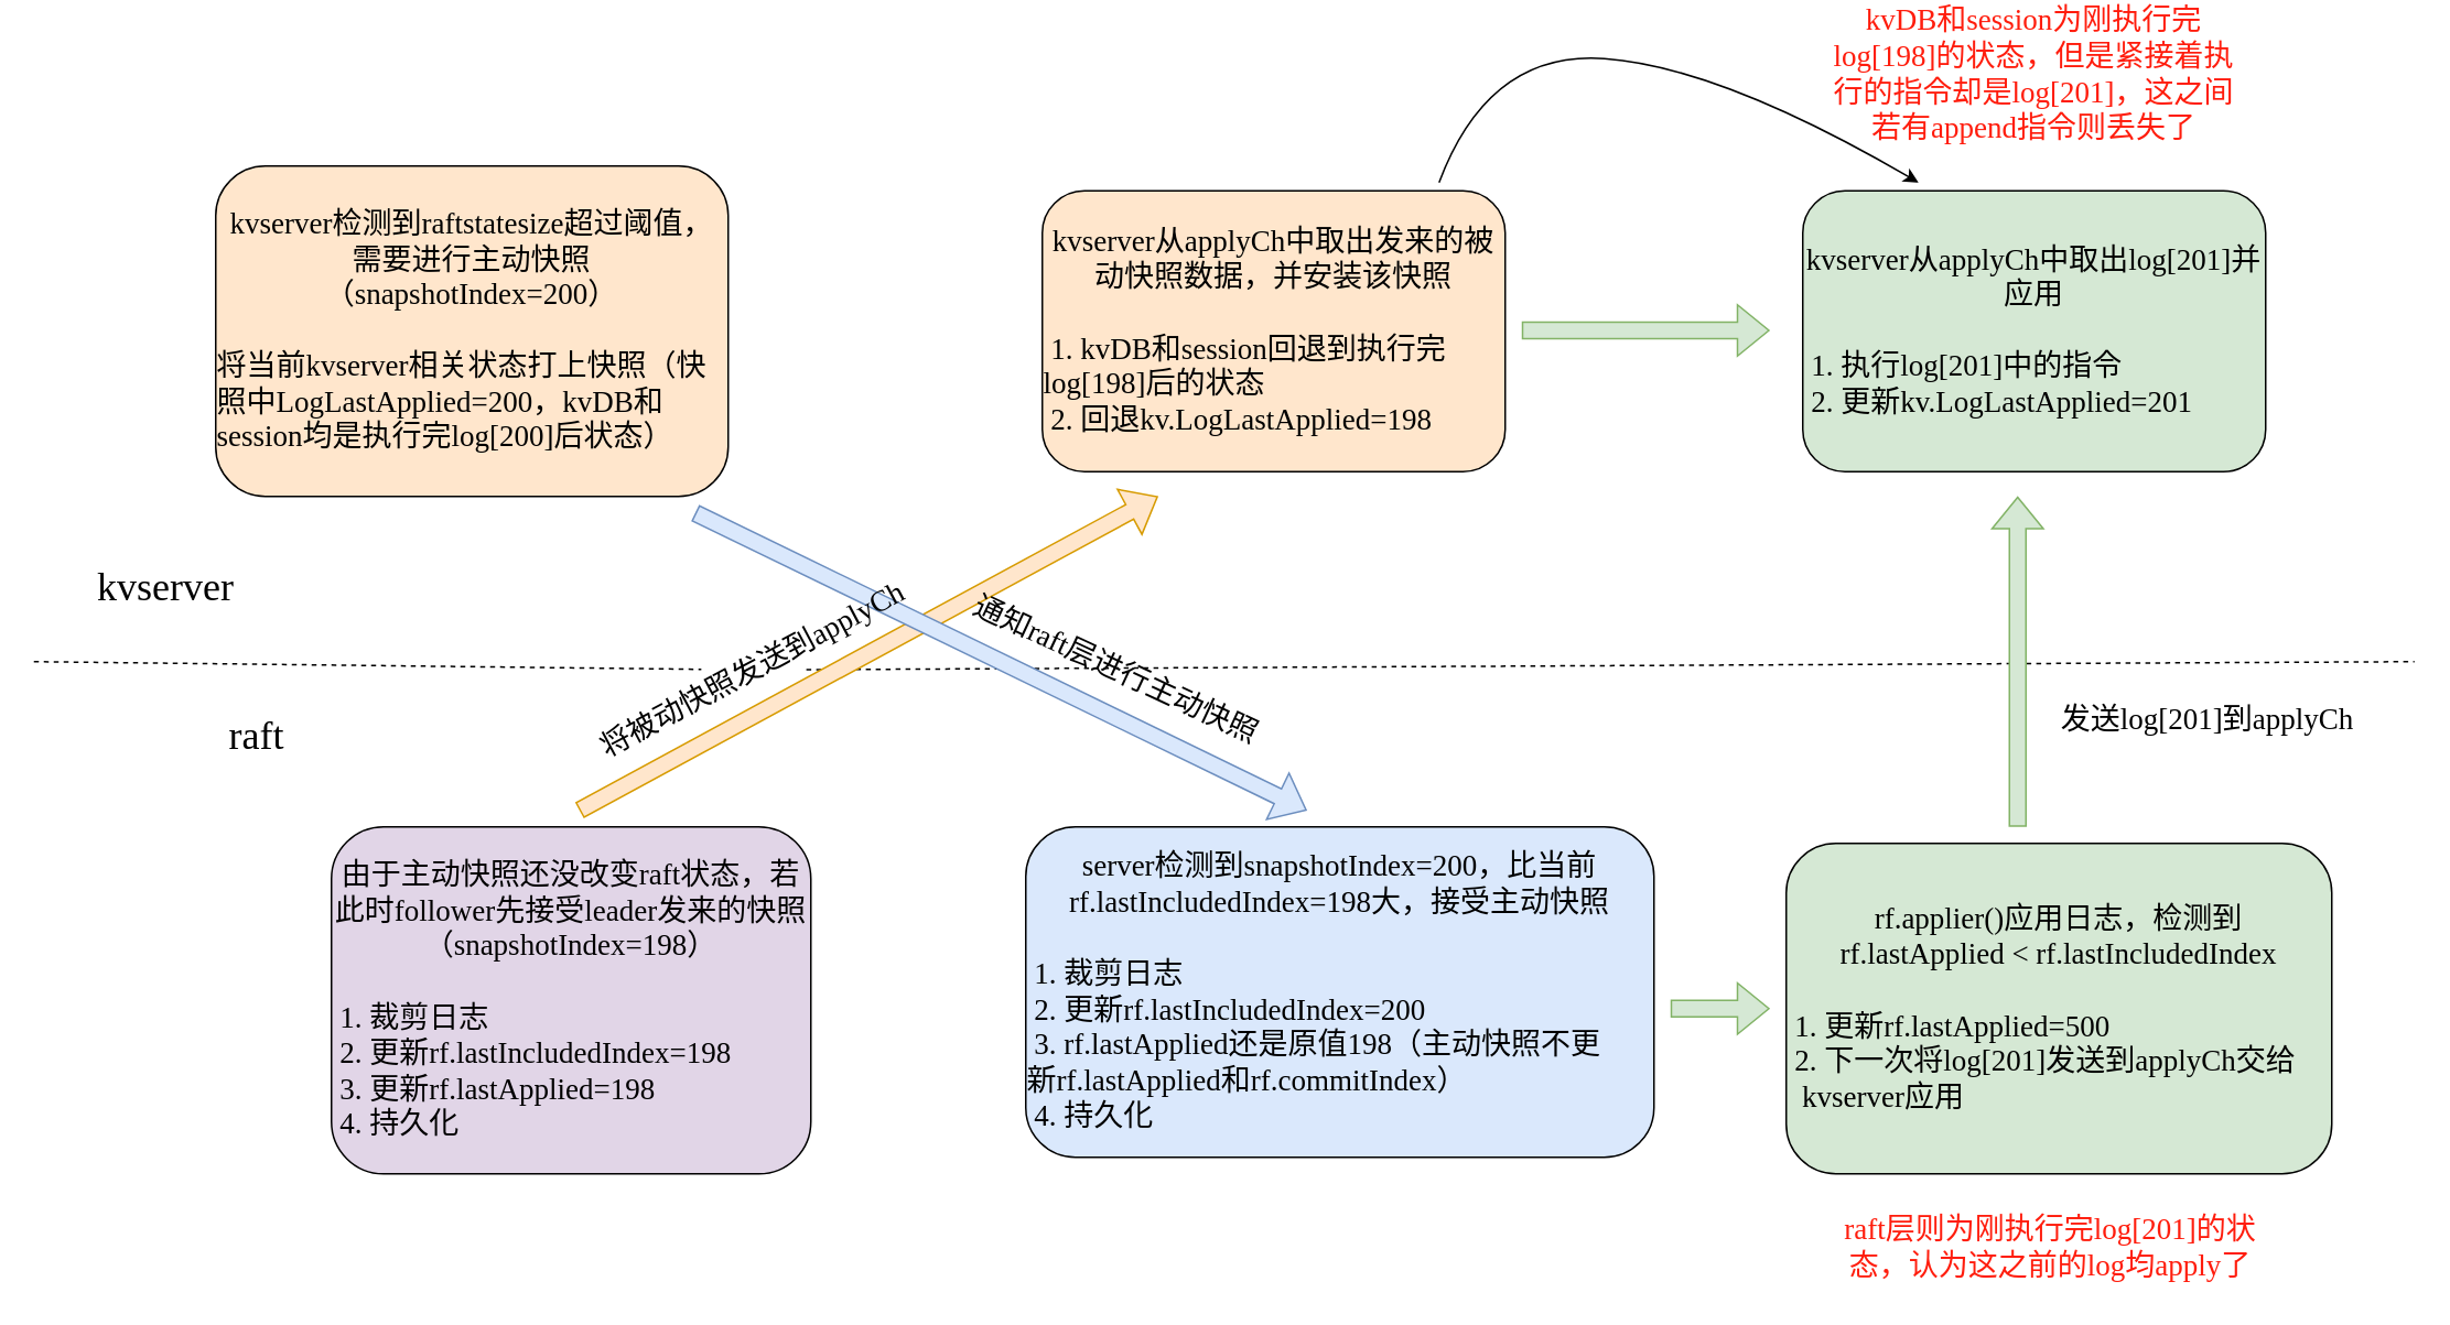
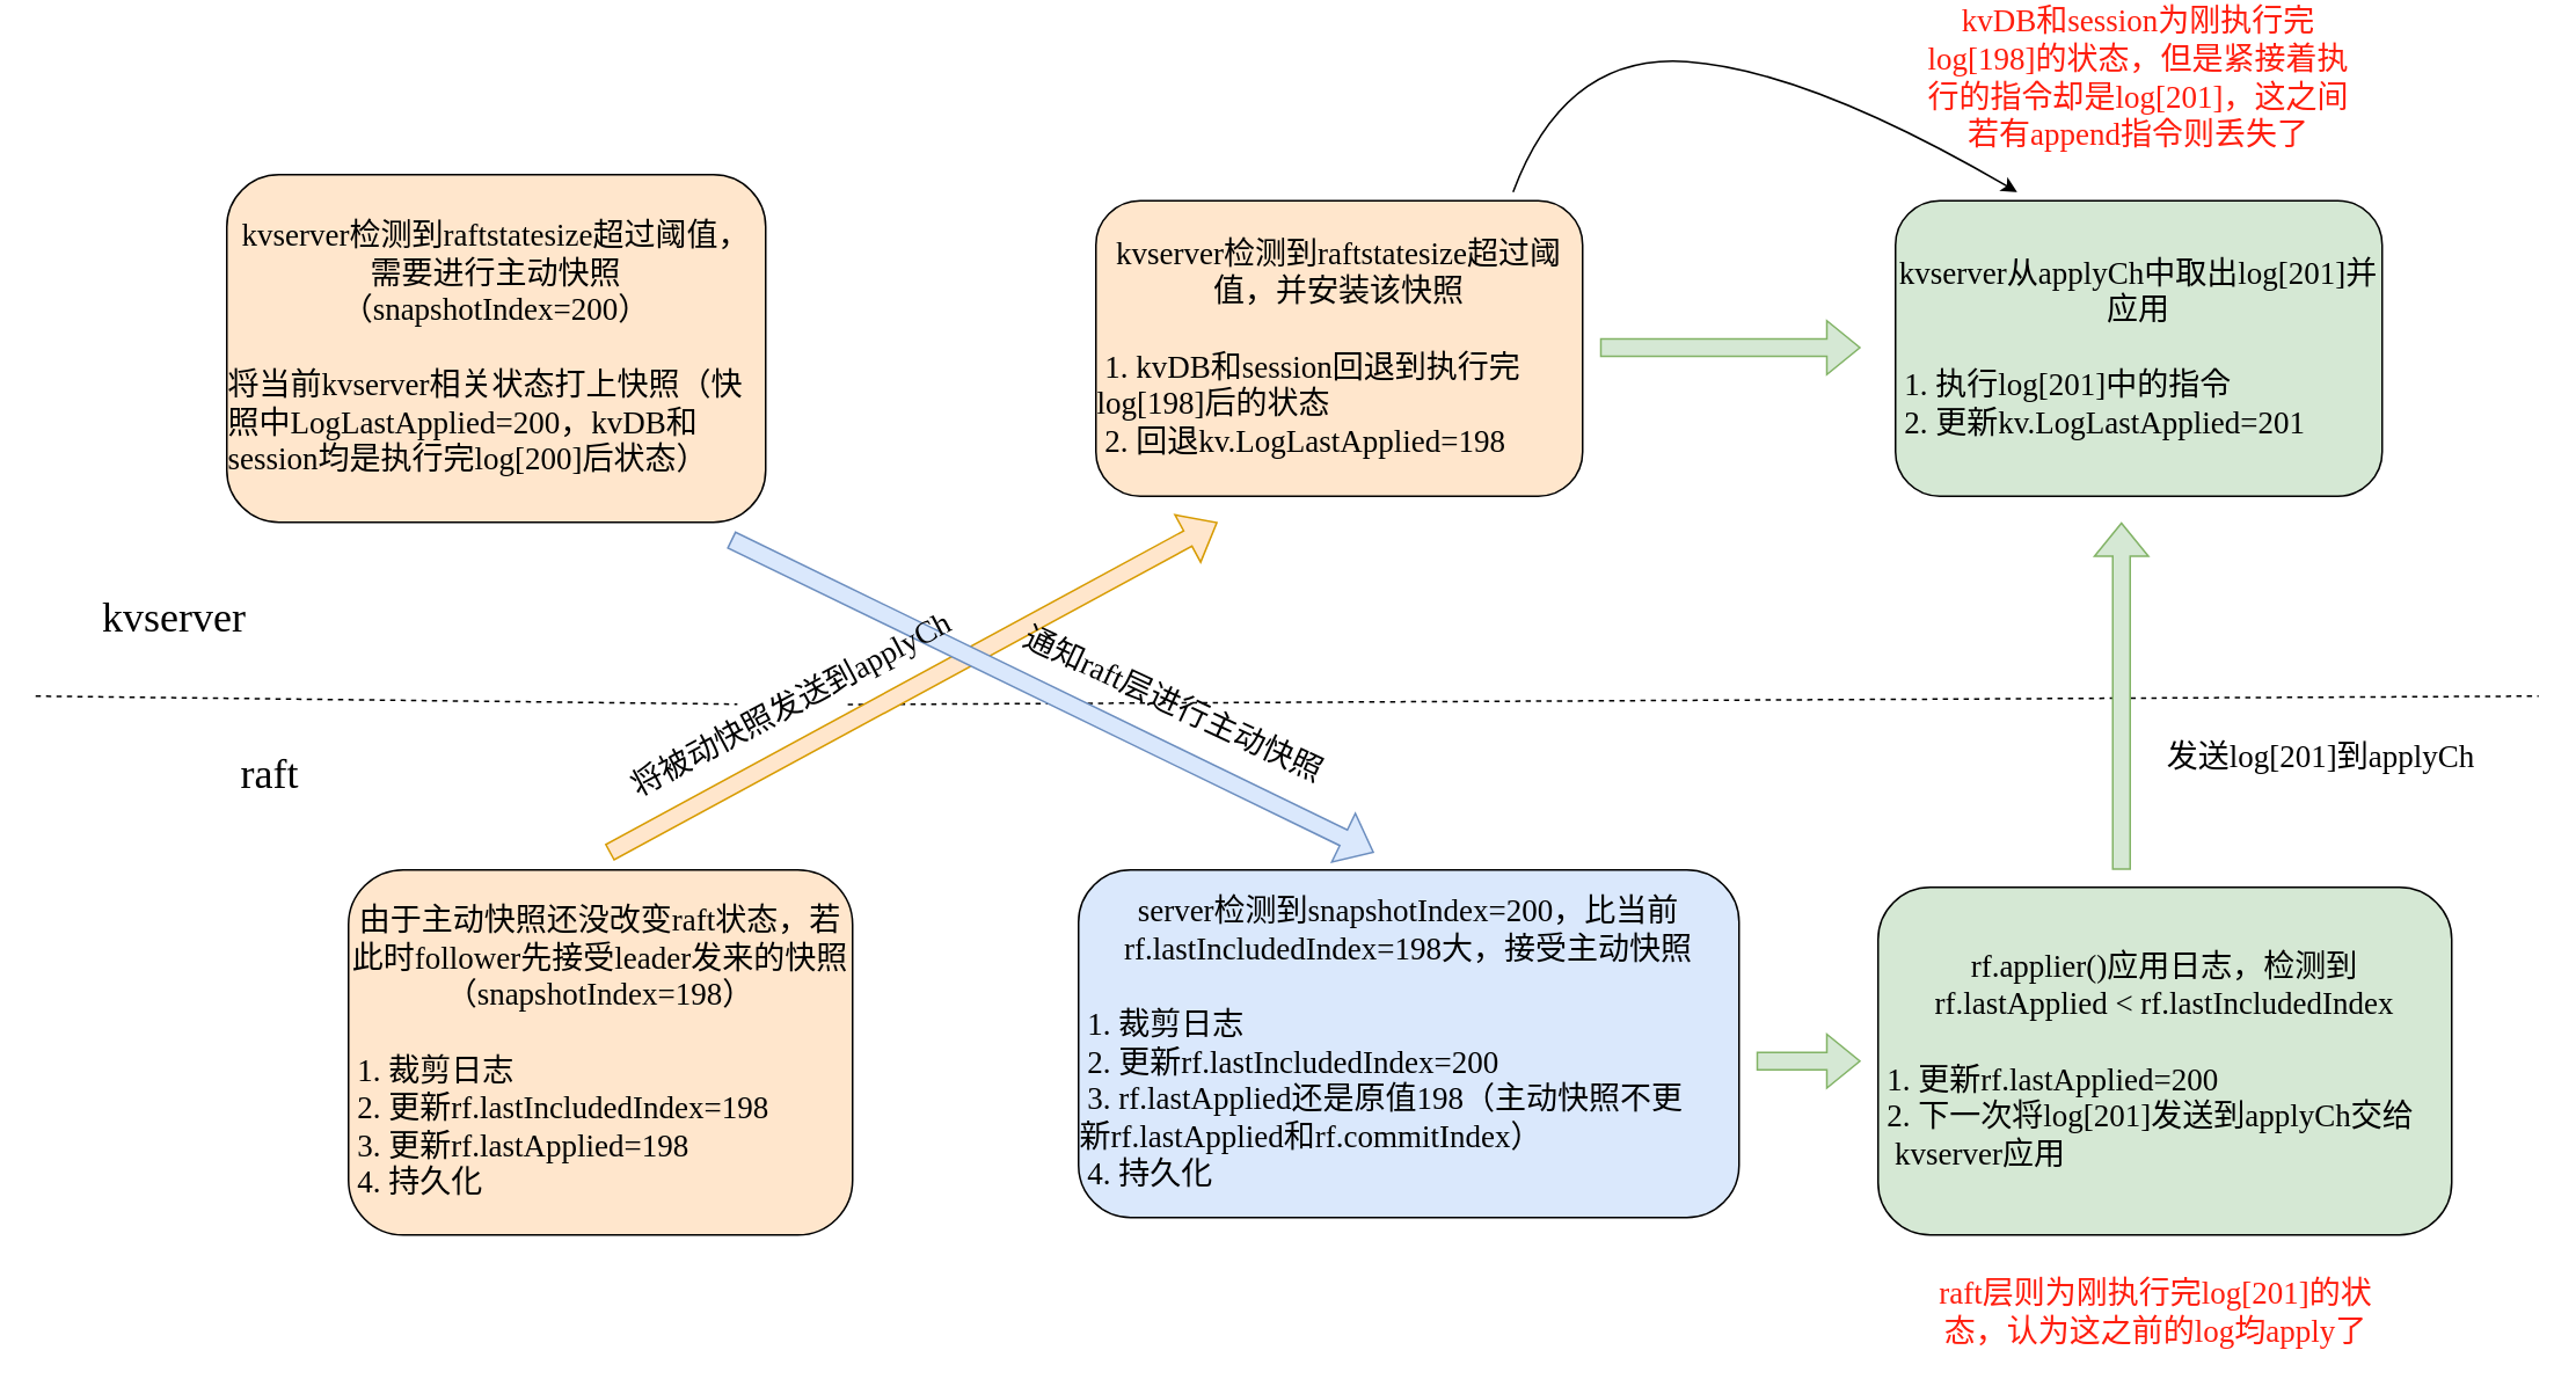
  <mxCell id="0" />
  <mxCell id="1" parent="0" />
  <mxCell id="2" value="" style="endArrow=none;dashed=1;html=1;rounded=0;" edge="1" parent="1" source="22"><mxGeometry width="50" height="50" relative="1" as="geometry"><mxPoint x="20" y="400" as="sourcePoint" /><mxPoint x="1460" y="400" as="targetPoint" /></mxGeometry></mxCell>
  <mxCell id="3" value="&lt;font face=&quot;Comic Sans MS&quot; style=&quot;font-size: 24px;&quot;&gt;raft&lt;/font&gt;" style="text;html=1;strokeColor=none;fillColor=none;align=center;verticalAlign=middle;whiteSpace=wrap;rounded=0;" vertex="1" parent="1"><mxGeometry x="125" y="430" width="60" height="30" as="geometry" /></mxCell>
  <mxCell id="4" value="&lt;font face=&quot;Comic Sans MS&quot; style=&quot;font-size: 24px;&quot;&gt;kvserver&lt;/font&gt;" style="text;html=1;strokeColor=none;fillColor=none;align=center;verticalAlign=middle;whiteSpace=wrap;rounded=0;" vertex="1" parent="1"><mxGeometry x="70" y="340" width="60" height="30" as="geometry" /></mxCell>
- <mxCell id="5" value="&lt;font face=&quot;Comic Sans MS&quot; style=&quot;font-size: 18px;&quot;&gt;由于主动快照还没改变raft状态，若此时follower先接受leader发来的快照（snapshotIndex=198）&lt;br&gt;&lt;br&gt;&lt;div style=&quot;text-align: left;&quot;&gt;&lt;span style=&quot;background-color: initial;&quot;&gt;&amp;nbsp;1. 裁剪日志&lt;/span&gt;&lt;/div&gt;&lt;div style=&quot;text-align: left;&quot;&gt;&lt;span style=&quot;background-color: initial;&quot;&gt;&amp;nbsp;2. 更新rf.lastIncludedIndex=198&lt;/span&gt;&lt;/div&gt;&lt;div style=&quot;text-align: left;&quot;&gt;&lt;span style=&quot;background-color: initial;&quot;&gt;&amp;nbsp;3. 更新rf.lastApplied=198&lt;/span&gt;&lt;/div&gt;&lt;div style=&quot;text-align: left;&quot;&gt;&lt;span style=&quot;background-color: initial;&quot;&gt;&amp;nbsp;4. 持久化&lt;/span&gt;&lt;/div&gt;&lt;/font&gt;" style="rounded=1;whiteSpace=wrap;html=1;strokeColor=#000000;fillColor=#e1d5e7;" vertex="1" parent="1"><mxGeometry x="200" y="500" width="290" height="210" as="geometry" /></mxCell>
+ <mxCell id="5" value="&lt;font face=&quot;Comic Sans MS&quot; style=&quot;font-size: 18px;&quot;&gt;由于主动快照还没改变raft状态，若此时follower先接受leader发来的快照（snapshotIndex=198）&lt;br&gt;&lt;br&gt;&lt;div style=&quot;text-align: left;&quot;&gt;&lt;span style=&quot;background-color: initial;&quot;&gt;&amp;nbsp;1. 裁剪日志&lt;/span&gt;&lt;/div&gt;&lt;div style=&quot;text-align: left;&quot;&gt;&lt;span style=&quot;background-color: initial;&quot;&gt;&amp;nbsp;2. 更新rf.lastIncludedIndex=198&lt;/span&gt;&lt;/div&gt;&lt;div style=&quot;text-align: left;&quot;&gt;&lt;span style=&quot;background-color: initial;&quot;&gt;&amp;nbsp;3. 更新rf.lastApplied=198&lt;/span&gt;&lt;/div&gt;&lt;div style=&quot;text-align: left;&quot;&gt;&lt;span style=&quot;background-color: initial;&quot;&gt;&amp;nbsp;4. 持久化&lt;/span&gt;&lt;/div&gt;&lt;/font&gt;" style="rounded=1;whiteSpace=wrap;html=1;strokeColor=#000000;fillColor=#ffe6cc;" vertex="1" parent="1"><mxGeometry x="200" y="500" width="290" height="210" as="geometry" /></mxCell>
  <mxCell id="6" value="" style="shape=flexArrow;endArrow=classic;html=1;rounded=0;fillColor=#ffe6cc;strokeColor=#d79b00;" edge="1" parent="1"><mxGeometry width="50" height="50" relative="1" as="geometry"><mxPoint x="350" y="490" as="sourcePoint" /><mxPoint x="700" y="300" as="targetPoint" /></mxGeometry></mxCell>
  <mxCell id="7" value="&lt;font face=&quot;Comic Sans MS&quot; style=&quot;font-size: 18px;&quot;&gt;kvserver检测到raftstatesize超过阈值，需要进行主动快照（snapshotIndex=200）&lt;br&gt;&lt;br&gt;&lt;div style=&quot;text-align: left;&quot;&gt;将当前kvserver相关状态打上快照（快照中LogLastApplied=200，kvDB和session均是执行完log[200]后状态）&lt;/div&gt;&lt;/font&gt;" style="rounded=1;whiteSpace=wrap;html=1;strokeColor=#000000;fillColor=#ffe6cc;" vertex="1" parent="1"><mxGeometry x="130" y="100" width="310" height="200" as="geometry" /></mxCell>
- <mxCell id="8" value="&lt;font face=&quot;Comic Sans MS&quot; style=&quot;font-size: 18px;&quot;&gt;kvserver从applyCh中取出发来的被动快照数据，并安装该快照&lt;br&gt;&lt;br&gt;&lt;div style=&quot;text-align: left;&quot;&gt;&lt;span style=&quot;background-color: initial;&quot;&gt;&amp;nbsp;1. kvDB和session回退到执行完&amp;nbsp; &amp;nbsp; &amp;nbsp; &amp;nbsp; log[198]后的状态&lt;/span&gt;&lt;/div&gt;&lt;div style=&quot;text-align: left;&quot;&gt;&amp;nbsp;2. 回退kv.LogLastApplied&lt;span style=&quot;background-color: initial;&quot;&gt;=198&lt;/span&gt;&lt;/div&gt;&lt;/font&gt;" style="rounded=1;whiteSpace=wrap;html=1;strokeColor=#000000;fillColor=#ffe6cc;" vertex="1" parent="1"><mxGeometry x="630" y="115" width="280" height="170" as="geometry" /></mxCell>
+ <mxCell id="8" value="&lt;font face=&quot;Comic Sans MS&quot; style=&quot;font-size: 18px;&quot;&gt;kvserver检测到raftstatesize超过阈值，并安装该快照&lt;br&gt;&lt;br&gt;&lt;div style=&quot;text-align: left;&quot;&gt;&lt;span style=&quot;background-color: initial;&quot;&gt;&amp;nbsp;1. kvDB和session回退到执行完&amp;nbsp; &amp;nbsp; &amp;nbsp; &amp;nbsp; log[198]后的状态&lt;/span&gt;&lt;/div&gt;&lt;div style=&quot;text-align: left;&quot;&gt;&amp;nbsp;2. 回退kv.LogLastApplied&lt;span style=&quot;background-color: initial;&quot;&gt;=198&lt;/span&gt;&lt;/div&gt;&lt;/font&gt;" style="rounded=1;whiteSpace=wrap;html=1;strokeColor=#000000;fillColor=#ffe6cc;" vertex="1" parent="1"><mxGeometry x="630" y="115" width="280" height="170" as="geometry" /></mxCell>
  <mxCell id="9" value="&lt;font face=&quot;Comic Sans MS&quot; style=&quot;font-size: 18px;&quot;&gt;server检测到snapshotIndex=200，比当前rf.lastIncludedIndex=198大，接受主动快照&lt;br&gt;&lt;br&gt;&lt;div style=&quot;text-align: left;&quot;&gt;&lt;div style=&quot;border-color: var(--border-color);&quot;&gt;&amp;nbsp;1. 裁剪日志&lt;/div&gt;&lt;div style=&quot;border-color: var(--border-color);&quot;&gt;&lt;span style=&quot;border-color: var(--border-color); background-color: initial;&quot;&gt;&amp;nbsp;2. 更新rf.lastIncludedIndex=200&lt;/span&gt;&lt;/div&gt;&lt;div style=&quot;border-color: var(--border-color);&quot;&gt;&lt;span style=&quot;border-color: var(--border-color); background-color: initial;&quot;&gt;&amp;nbsp;3. rf.lastApplied还是原值198（主动快照不更&amp;nbsp; &amp;nbsp; 新rf.lastApplied和rf.commitIndex）&lt;/span&gt;&lt;/div&gt;&lt;div style=&quot;border-color: var(--border-color);&quot;&gt;&lt;span style=&quot;border-color: var(--border-color); background-color: initial;&quot;&gt;&amp;nbsp;4. 持久化&lt;/span&gt;&lt;/div&gt;&lt;/div&gt;&lt;/font&gt;" style="rounded=1;whiteSpace=wrap;html=1;strokeColor=#000000;fillColor=#dae8fc;" vertex="1" parent="1"><mxGeometry x="620" y="500" width="380" height="200" as="geometry" /></mxCell>
  <mxCell id="10" value="" style="shape=flexArrow;endArrow=classic;html=1;rounded=0;fillColor=#dae8fc;strokeColor=#6c8ebf;" edge="1" parent="1"><mxGeometry width="50" height="50" relative="1" as="geometry"><mxPoint x="420" y="310" as="sourcePoint" /><mxPoint x="790" y="490" as="targetPoint" /></mxGeometry></mxCell>
  <mxCell id="11" value="&lt;font face=&quot;Comic Sans MS&quot;&gt;&lt;span style=&quot;font-size: 18px;&quot;&gt;通知raft层进行主动快照&lt;/span&gt;&lt;/font&gt;" style="text;html=1;strokeColor=none;fillColor=none;align=center;verticalAlign=middle;whiteSpace=wrap;rounded=0;rotation=25;" vertex="1" parent="1"><mxGeometry x="560" y="390" width="230" height="30" as="geometry" /></mxCell>
- <mxCell id="12" value="&lt;font face=&quot;Comic Sans MS&quot; style=&quot;font-size: 18px;&quot;&gt;rf.applier()应用日志，检测到&lt;br&gt;rf.lastApplied &amp;lt; rf.lastIncludedIndex&lt;br&gt;&lt;br&gt;&lt;div style=&quot;text-align: left;&quot;&gt;&lt;div style=&quot;border-color: var(--border-color);&quot;&gt;&amp;nbsp;1. 更新rf.lastApplied=500&lt;/div&gt;&lt;div style=&quot;border-color: var(--border-color);&quot;&gt;&lt;span style=&quot;border-color: var(--border-color); background-color: initial;&quot;&gt;&amp;nbsp;2. 下一次将log[201]发送到applyCh交给&amp;nbsp; &amp;nbsp; &amp;nbsp; kvserver应用&lt;/span&gt;&lt;/div&gt;&lt;/div&gt;&lt;/font&gt;" style="rounded=1;whiteSpace=wrap;html=1;strokeColor=#000000;fillColor=#d5e8d4;" vertex="1" parent="1"><mxGeometry x="1080" y="510" width="330" height="200" as="geometry" /></mxCell>
+ <mxCell id="12" value="&lt;font face=&quot;Comic Sans MS&quot; style=&quot;font-size: 18px;&quot;&gt;rf.applier()应用日志，检测到&lt;br&gt;rf.lastApplied &amp;lt; rf.lastIncludedIndex&lt;br&gt;&lt;br&gt;&lt;div style=&quot;text-align: left;&quot;&gt;&lt;div style=&quot;border-color: var(--border-color);&quot;&gt;&amp;nbsp;1. 更新rf.lastApplied=200&lt;/div&gt;&lt;div style=&quot;border-color: var(--border-color);&quot;&gt;&lt;span style=&quot;border-color: var(--border-color); background-color: initial;&quot;&gt;&amp;nbsp;2. 下一次将log[201]发送到applyCh交给&amp;nbsp; &amp;nbsp; &amp;nbsp; kvserver应用&lt;/span&gt;&lt;/div&gt;&lt;/div&gt;&lt;/font&gt;" style="rounded=1;whiteSpace=wrap;html=1;strokeColor=#000000;fillColor=#d5e8d4;" vertex="1" parent="1"><mxGeometry x="1080" y="510" width="330" height="200" as="geometry" /></mxCell>
  <mxCell id="13" value="" style="shape=flexArrow;endArrow=classic;html=1;rounded=0;fillColor=#d5e8d4;strokeColor=#82b366;" edge="1" parent="1"><mxGeometry width="50" height="50" relative="1" as="geometry"><mxPoint x="1010" y="610" as="sourcePoint" /><mxPoint x="1070" y="610" as="targetPoint" /></mxGeometry></mxCell>
  <mxCell id="14" value="" style="shape=flexArrow;endArrow=classic;html=1;rounded=0;fillColor=#d5e8d4;strokeColor=#82b366;" edge="1" parent="1"><mxGeometry width="50" height="50" relative="1" as="geometry"><mxPoint x="1220" y="500" as="sourcePoint" /><mxPoint x="1220" y="300" as="targetPoint" /></mxGeometry></mxCell>
  <mxCell id="15" value="&lt;font face=&quot;Comic Sans MS&quot; style=&quot;font-size: 18px;&quot;&gt;kvserver从applyCh中取出log[201]并应用&lt;br&gt;&lt;br&gt;&lt;div style=&quot;text-align: left;&quot;&gt;&lt;span style=&quot;background-color: initial;&quot;&gt;&amp;nbsp;1. 执行log[201]中的指令&lt;/span&gt;&lt;/div&gt;&lt;div style=&quot;text-align: left;&quot;&gt;&amp;nbsp;2. 更新kv.LogLastApplied&lt;span style=&quot;background-color: initial;&quot;&gt;=201&lt;/span&gt;&lt;/div&gt;&lt;/font&gt;" style="rounded=1;whiteSpace=wrap;html=1;strokeColor=#000000;fillColor=#d5e8d4;" vertex="1" parent="1"><mxGeometry x="1090" y="115" width="280" height="170" as="geometry" /></mxCell>
  <mxCell id="16" value="&lt;font face=&quot;Comic Sans MS&quot;&gt;&lt;span style=&quot;font-size: 18px;&quot;&gt;发送log[201]到applyCh&lt;/span&gt;&lt;/font&gt;" style="text;html=1;strokeColor=none;fillColor=none;align=center;verticalAlign=middle;whiteSpace=wrap;rounded=0;rotation=0;" vertex="1" parent="1"><mxGeometry x="1220" y="420" width="230" height="30" as="geometry" /></mxCell>
  <mxCell id="17" value="" style="shape=flexArrow;endArrow=classic;html=1;rounded=0;fillColor=#d5e8d4;strokeColor=#82b366;" edge="1" parent="1"><mxGeometry width="50" height="50" relative="1" as="geometry"><mxPoint x="920" y="199.5" as="sourcePoint" /><mxPoint x="1070" y="199.5" as="targetPoint" /></mxGeometry></mxCell>
  <mxCell id="18" value="" style="curved=1;endArrow=classic;html=1;rounded=0;" edge="1" parent="1"><mxGeometry width="50" height="50" relative="1" as="geometry"><mxPoint x="870" y="110" as="sourcePoint" /><mxPoint x="1160" y="110" as="targetPoint" /><Array as="points"><mxPoint x="900" y="30" /><mxPoint x="1040" y="40" /></Array></mxGeometry></mxCell>
  <mxCell id="19" value="&lt;font color=&quot;#ff1d0d&quot; face=&quot;Comic Sans MS&quot;&gt;&lt;span style=&quot;font-size: 18px;&quot;&gt;kvDB和session为刚执行完log[198]的状态，但是紧接着执行的指令却是log[201]，这之间若有append指令则丢失了&lt;/span&gt;&lt;/font&gt;" style="text;html=1;strokeColor=none;fillColor=none;align=center;verticalAlign=middle;whiteSpace=wrap;rounded=0;rotation=0;" vertex="1" parent="1"><mxGeometry x="1105" y="20" width="250" height="50" as="geometry" /></mxCell>
  <mxCell id="20" value="&lt;font color=&quot;#ff1d0d&quot; face=&quot;Comic Sans MS&quot;&gt;&lt;span style=&quot;font-size: 18px;&quot;&gt;raft层则为刚执行完log[201]的状态，认为这之前的log均apply了&lt;/span&gt;&lt;/font&gt;" style="text;html=1;strokeColor=none;fillColor=none;align=center;verticalAlign=middle;whiteSpace=wrap;rounded=0;rotation=0;" vertex="1" parent="1"><mxGeometry x="1105" y="730" width="270" height="50" as="geometry" /></mxCell>
  <mxCell id="21" value="" style="endArrow=none;dashed=1;html=1;rounded=0;" edge="1" parent="1" target="22"><mxGeometry width="50" height="50" relative="1" as="geometry"><mxPoint x="20" y="400" as="sourcePoint" /><mxPoint x="1460" y="400" as="targetPoint" /></mxGeometry></mxCell>
  <mxCell id="22" value="&lt;font face=&quot;Comic Sans MS&quot;&gt;&lt;span style=&quot;font-size: 18px;&quot;&gt;将被动快照发送到applyCh&lt;/span&gt;&lt;/font&gt;" style="text;html=1;strokeColor=none;fillColor=none;align=center;verticalAlign=middle;whiteSpace=wrap;rounded=0;rotation=332;" vertex="1" parent="1"><mxGeometry x="340" y="390" width="230" height="30" as="geometry" /></mxCell>
